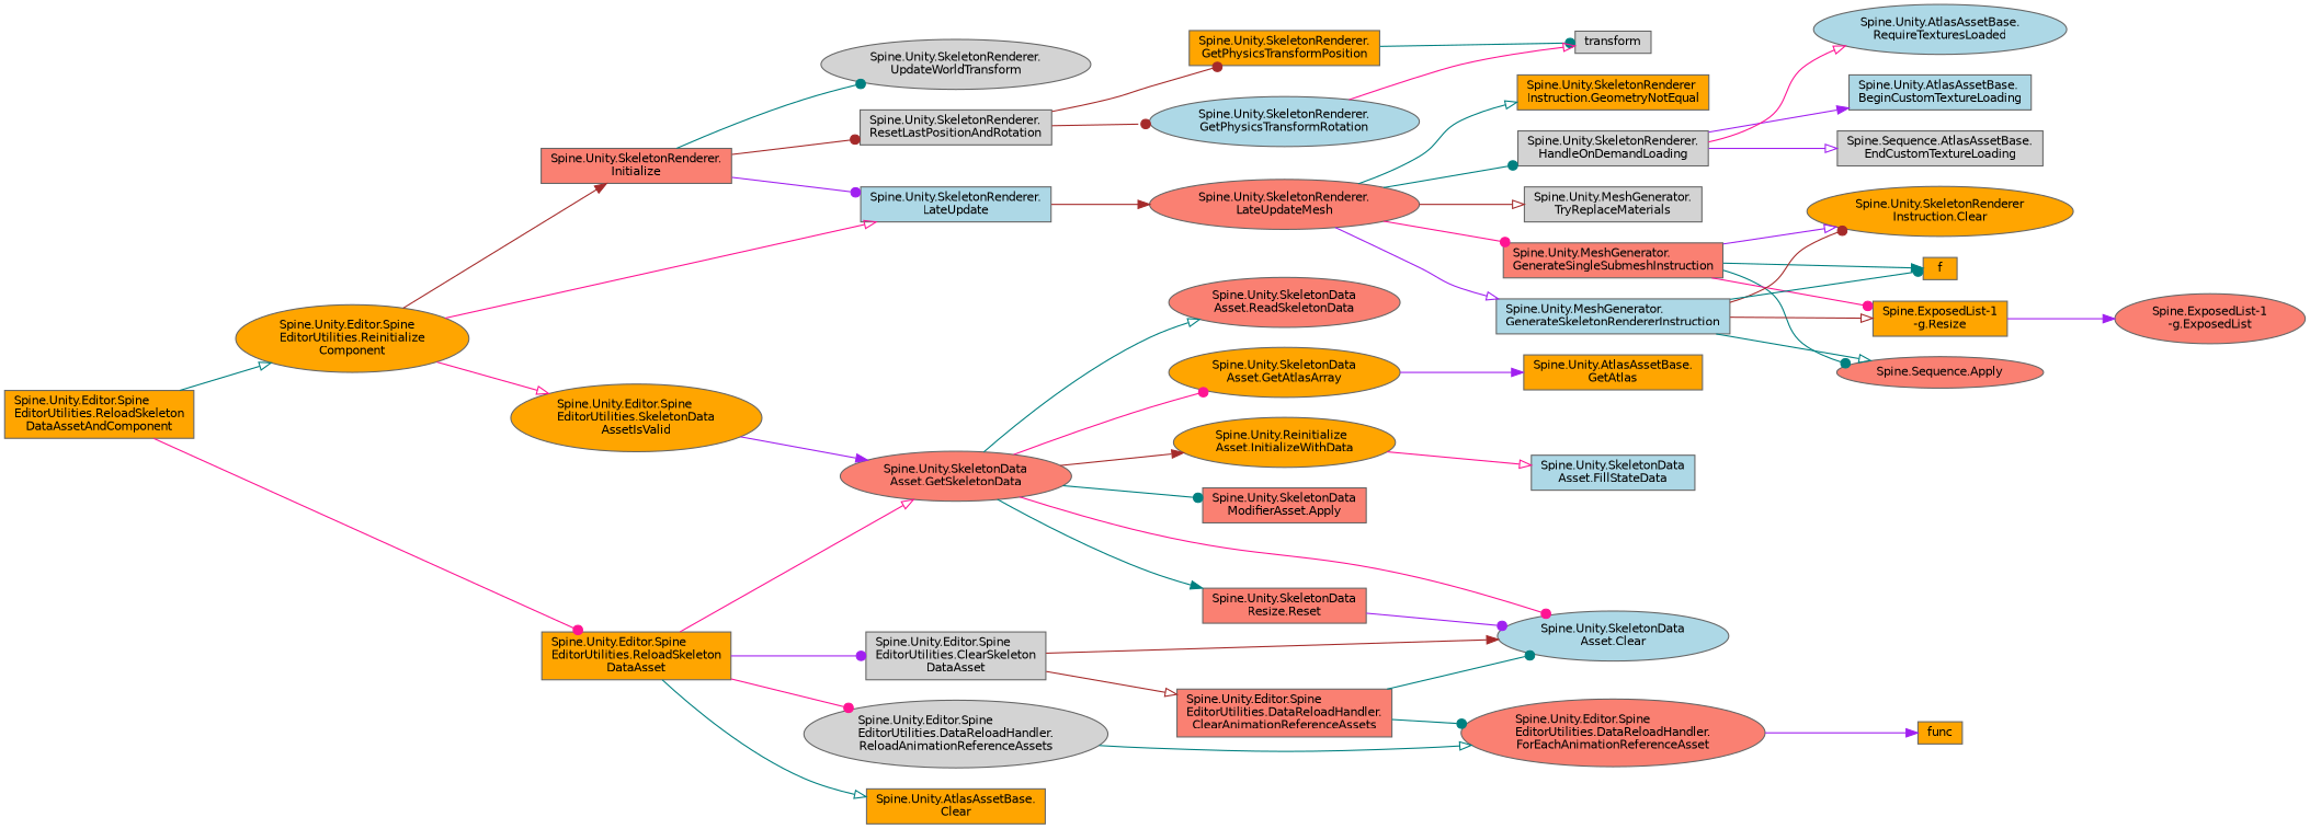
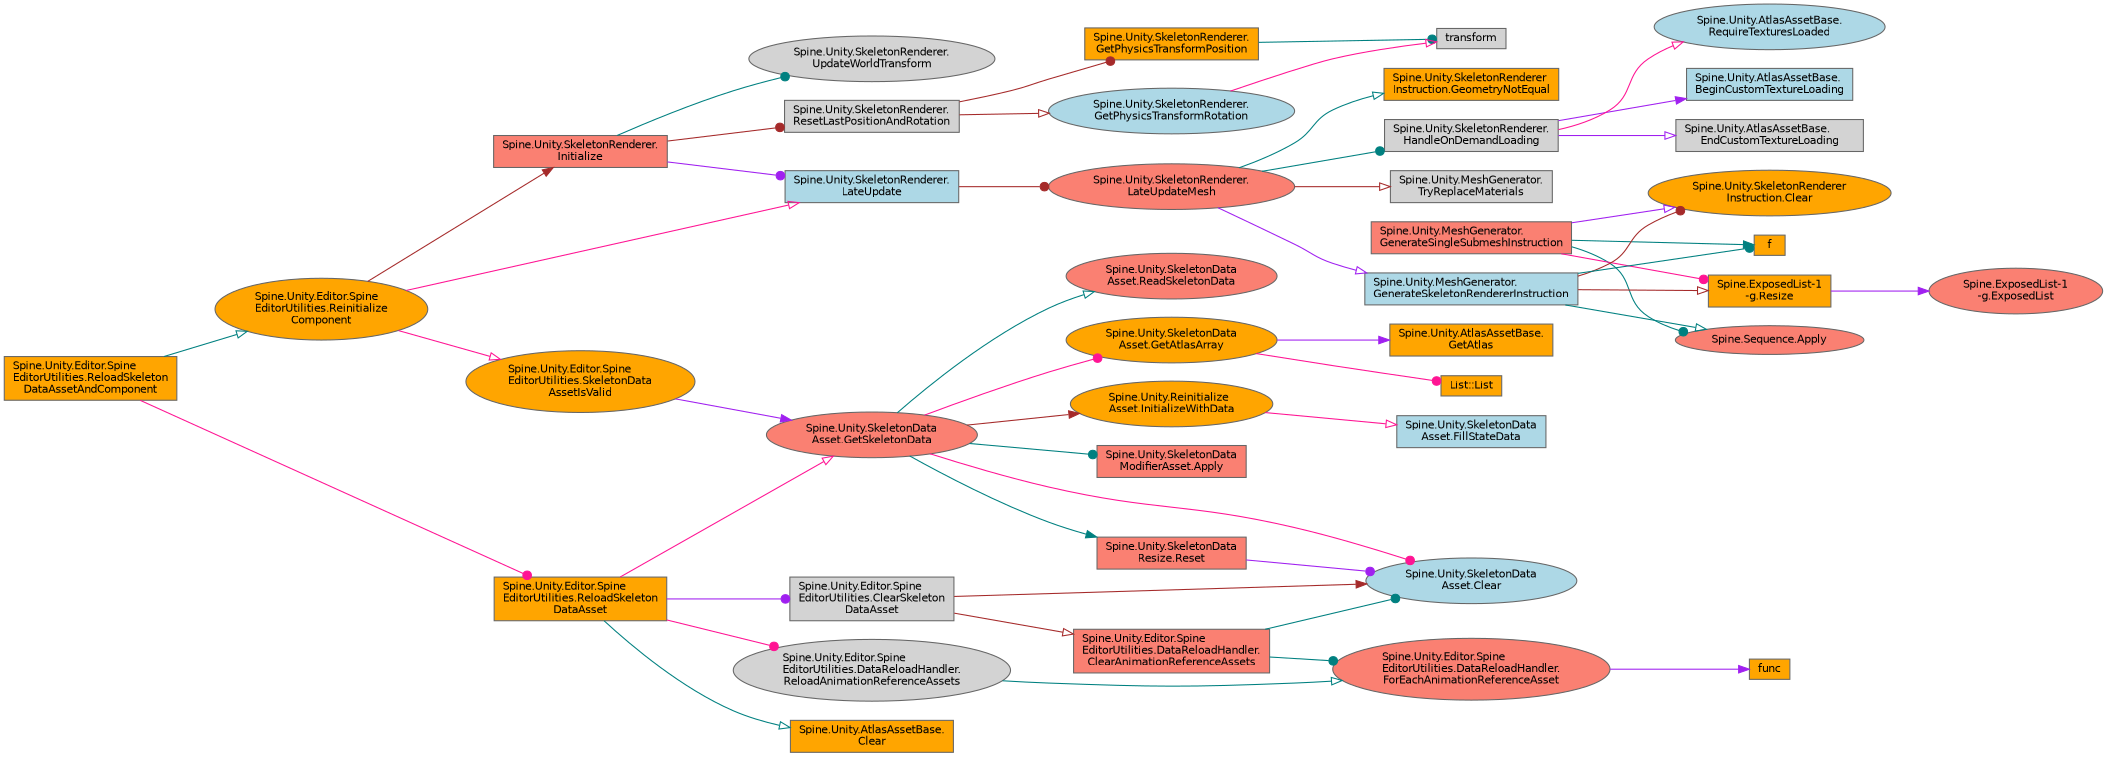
  digraph {
    rankdir=LR
    node [color=grey40 fillcolor=orange fontname=Helvetica fontsize=10 shape=box style=filled]
    edge [arrowhead=dot color=teal fontname=Helvetica fontsize=10 labelfontname=Helvetica labelfontsize=10 style=solid]
    n1 [color=gray40 fontcolor=black height=0.2 label="Spine.Unity.Editor.Spine\lEditorUtilities.ReloadSkeleton\lDataAssetAndComponent" width=0.4]
    n2 [height=0.2 label="Spine.Unity.Editor.Spine\lEditorUtilities.Reinitialize\lComponent" shape=ellipse width=0.4]
    n3 [height=0.2 label="Spine.Unity.Editor.Spine\lEditorUtilities.ReloadSkeleton\lDataAsset" width=0.4]
    n4 [fillcolor=salmon height=0.2 label="Spine.Unity.SkeletonRenderer.\lInitialize" width=0.4]
    n5 [fillcolor=lightblue height=0.2 label="Spine.Unity.SkeletonRenderer.\lLateUpdate" width=0.4]
    n6 [height=0.2 label="Spine.Unity.Editor.Spine\lEditorUtilities.SkeletonData\lAssetIsValid" shape=ellipse width=0.4]
    n7 [fillcolor=salmon height=0.2 label="Spine.Unity.SkeletonData\lAsset.GetSkeletonData" shape=ellipse width=0.4]
    n8 [height=0.2 label="Spine.Unity.AtlasAssetBase.\lClear" width=0.4]
    n9 [fillcolor=lightgrey height=0.2 label="Spine.Unity.Editor.Spine\lEditorUtilities.ClearSkeleton\lDataAsset" width=0.4]
    n10 [fillcolor=lightgrey height=0.2 label="Spine.Unity.Editor.Spine\lEditorUtilities.DataReloadHandler.\lReloadAnimationReferenceAssets" shape=ellipse width=0.4]
    n11 [fillcolor=lightgrey height=0.2 label="Spine.Unity.SkeletonRenderer.\lResetLastPositionAndRotation" width=0.4]
    n12 [fillcolor=lightgrey height=0.2 label="Spine.Unity.SkeletonRenderer.\lUpdateWorldTransform" shape=ellipse width=0.4]
    n13 [fillcolor=salmon height=0.2 label="Spine.Unity.SkeletonRenderer.\lLateUpdateMesh" shape=ellipse width=0.4]
    n14 [height=0.2 label="Spine.Unity.SkeletonRenderer.\lGetPhysicsTransformPosition" width=0.4]
    n15 [fillcolor=lightblue height=0.2 label="Spine.Unity.SkeletonRenderer.\lGetPhysicsTransformRotation" shape=ellipse width=0.4]
    n16 [fillcolor=salmon height=0.2 label="Spine.Unity.MeshGenerator.\lGenerateSingleSubmeshInstruction" width=0.4]
    n17 [fillcolor=lightblue height=0.2 label="Spine.Unity.MeshGenerator.\lGenerateSkeletonRendererInstruction" width=0.4]
    n18 [height=0.2 label="Spine.Unity.SkeletonRenderer\lInstruction.GeometryNotEqual" width=0.4]
    n19 [fillcolor=lightgrey height=0.2 label="Spine.Unity.SkeletonRenderer.\lHandleOnDemandLoading" width=0.4]
    n20 [fillcolor=lightgrey height=0.2 label="Spine.Unity.MeshGenerator.\lTryReplaceMaterials" width=0.4]
    n21 [fillcolor=salmon height=0.2 label="Spine.Sequence.Apply" shape=ellipse width=0.4]
    n22 [height=0.2 label="Spine.Unity.SkeletonRenderer\lInstruction.Clear" shape=ellipse width=0.4]
    n23 [height=0.2 label=f width=0.4]
    n24 [height=0.2 label="Spine.ExposedList-1\l-g.Resize" width=0.4]
    n25 [fillcolor=lightblue height=0.2 label="Spine.Unity.AtlasAssetBase.\lBeginCustomTextureLoading" width=0.4]
-   n26 [fillcolor=lightgrey height=0.2 label="Spine.Sequence.AtlasAssetBase.\lEndCustomTextureLoading" width=0.4]
+   n26 [fillcolor=lightgrey height=0.2 label="Spine.Unity.AtlasAssetBase.\lEndCustomTextureLoading" width=0.4]
    n27 [fillcolor=lightblue height=0.2 label="Spine.Unity.AtlasAssetBase.\lRequireTexturesLoaded" shape=ellipse width=0.4]
    n28 [fillcolor=salmon height=0.2 label="Spine.ExposedList-1\l-g.ExposedList" shape=ellipse width=0.4]
    n29 [fillcolor=lightgrey height=0.2 label=transform width=0.4]
    n30 [fillcolor=salmon height=0.2 label="Spine.Unity.SkeletonData\lModifierAsset.Apply" width=0.4]
    n31 [fillcolor=lightblue height=0.2 label="Spine.Unity.SkeletonData\lAsset.Clear" shape=ellipse width=0.4]
    n32 [height=0.2 label="Spine.Unity.SkeletonData\lAsset.GetAtlasArray" shape=ellipse width=0.4]
    n33 [height=0.2 label="Spine.Unity.Reinitialize\lAsset.InitializeWithData" shape=ellipse width=0.4]
    n34 [fillcolor=salmon height=0.2 label="Spine.Unity.SkeletonData\lAsset.ReadSkeletonData" shape=ellipse width=0.4]
    n35 [fillcolor=salmon height=0.2 label="Spine.Unity.SkeletonData\lResize.Reset" width=0.4]
    n36 [height=0.2 label="Spine.Unity.AtlasAssetBase.\lGetAtlas" width=0.4]
+   n37 [height=0.2 label="List::List" width=0.4]
    n38 [fillcolor=lightblue height=0.2 label="Spine.Unity.SkeletonData\lAsset.FillStateData" width=0.4]
    n39 [fillcolor=salmon height=0.2 label="Spine.Unity.Editor.Spine\lEditorUtilities.DataReloadHandler.\lClearAnimationReferenceAssets" width=0.4]
    n40 [fillcolor=salmon height=0.2 label="Spine.Unity.Editor.Spine\lEditorUtilities.DataReloadHandler.\lForEachAnimationReferenceAsset" shape=ellipse width=0.4]
    n41 [height=0.2 label=func width=0.4]
    n1 -> n2 [arrowhead=onormal]
    n1 -> n3 [color=deeppink]
    n2 -> n4 [arrowhead=normal color=brown]
    n2 -> n5 [arrowhead=onormal color=deeppink]
    n2 -> n6 [arrowhead=onormal color=deeppink]
    n3 -> n7 [arrowhead=onormal color=deeppink]
    n3 -> n8 [arrowhead=onormal]
    n3 -> n9 [color=purple]
    n3 -> n10 [color=deeppink]
    n4 -> n5 [color=purple]
    n4 -> n11 [color=brown]
    n4 -> n12
-   n5 -> n13 [arrowhead=normal color=brown]
+   n5 -> n13 [color=brown]
    n6 -> n7 [arrowhead=normal color=purple]
    n7 -> n30
    n7 -> n31 [color=deeppink]
    n7 -> n32 [color=deeppink]
    n7 -> n33 [arrowhead=normal color=brown]
    n7 -> n34 [arrowhead=onormal]
    n7 -> n35 [arrowhead=normal]
    n9 -> n31 [arrowhead=normal color=brown]
    n9 -> n39 [arrowhead=onormal color=brown]
    n10 -> n40 [arrowhead=onormal]
    n11 -> n14 [color=brown]
-   n11 -> n15 [color=brown]
-   n13 -> n16 [color=deeppink]
+   n11 -> n15 [arrowhead=onormal color=brown]
    n13 -> n17 [arrowhead=onormal color=purple]
    n13 -> n18 [arrowhead=onormal]
    n13 -> n19
    n13 -> n20 [arrowhead=onormal color=brown]
    n14 -> n29
    n15 -> n29 [arrowhead=onormal color=deeppink]
    n16 -> n21
    n16 -> n22 [arrowhead=onormal color=purple]
    n16 -> n23 [arrowhead=normal]
    n16 -> n24 [color=deeppink]
    n17 -> n21 [arrowhead=onormal]
    n17 -> n22 [color=brown]
    n17 -> n23
    n17 -> n24 [arrowhead=onormal color=brown]
    n19 -> n25 [arrowhead=normal color=purple]
    n19 -> n26 [arrowhead=onormal color=purple]
    n19 -> n27 [arrowhead=onormal color=deeppink]
    n24 -> n28 [arrowhead=normal color=purple]
    n32 -> n36 [arrowhead=normal color=purple]
+   n32 -> n37 [color=deeppink]
    n33 -> n38 [arrowhead=onormal color=deeppink]
    n35 -> n31 [color=purple]
    n39 -> n31
    n39 -> n40
    n40 -> n41 [arrowhead=normal color=purple]
  }
